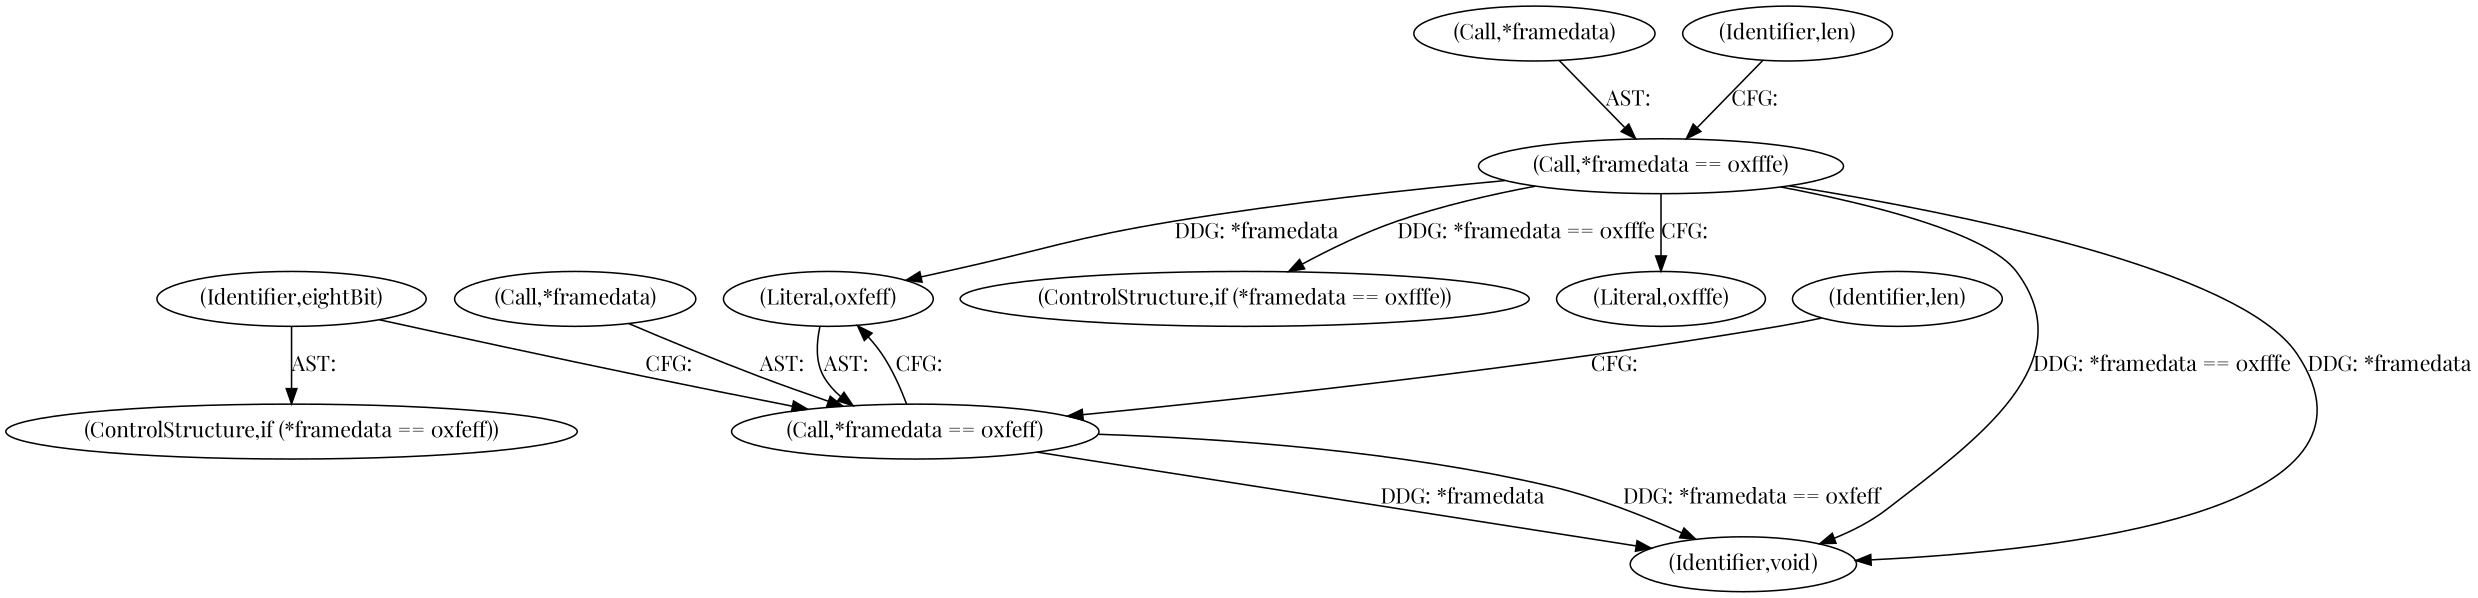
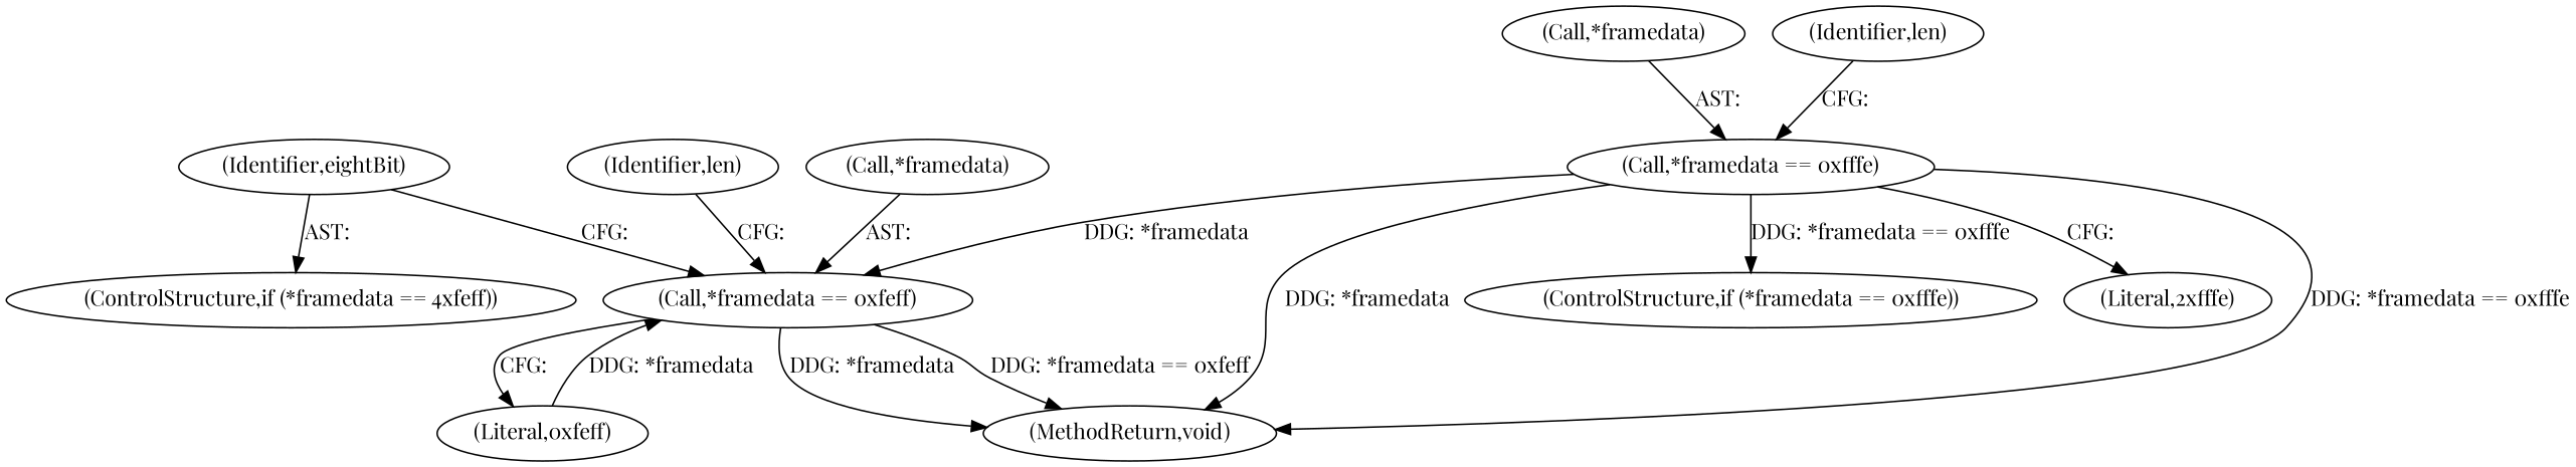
  digraph {
    fontname="Playfair Display"
    node [fontname="Playfair Display"]
    edge [fontname="Playfair Display"]
    n1 [label="(Call,*framedata == 0xfffe)"]
    n2 [label="(Call,*framedata == 0xfeff)"]
    n3 [label="(ControlStructure,if (*framedata == 0xfffe))"]
-   n4 [label="(Literal,0xfffe)"]
-   n5 [label="(Identifier,void)"]
+   n4 [label="(Literal,2xfffe)"]
+   n5 [label="(MethodReturn,void)"]
    n6 [label="(Literal,0xfeff)"]
-   n7 [label="(ControlStructure,if (*framedata == 0xfeff))"]
+   n7 [label="(ControlStructure,if (*framedata == 4xfeff))"]
    n8 [label="(Call,*framedata)"]
    n9 [label="(Call,*framedata)"]
    n10 [label="(Identifier,len)"]
    n11 [label="(Identifier,eightBit)"]
    n12 [label="(Identifier,len)"]
-   n1 -> n6 [label="DDG: *framedata"]
+   n1 -> n2 [label="DDG: *framedata"]
    n1 -> n3 [label="DDG: *framedata == 0xfffe"]
    n1 -> n4 [label="CFG: "]
    n1 -> n5 [label="DDG: *framedata == 0xfffe"]
    n1 -> n5 [label="DDG: *framedata"]
    n2 -> n5 [label="DDG: *framedata"]
    n2 -> n5 [label="DDG: *framedata == 0xfeff"]
    n2 -> n6 [label="CFG: "]
-   n6 -> n2 [label="AST: "]
+   n6 -> n2 [label="DDG: *framedata"]
    n8 -> n1 [label="AST: "]
    n9 -> n2 [label="AST: "]
    n10 -> n1 [label="CFG: "]
    n11 -> n2 [label="CFG: "]
    n11 -> n7 [label="AST: "]
    n12 -> n2 [label="CFG: "]
  }
